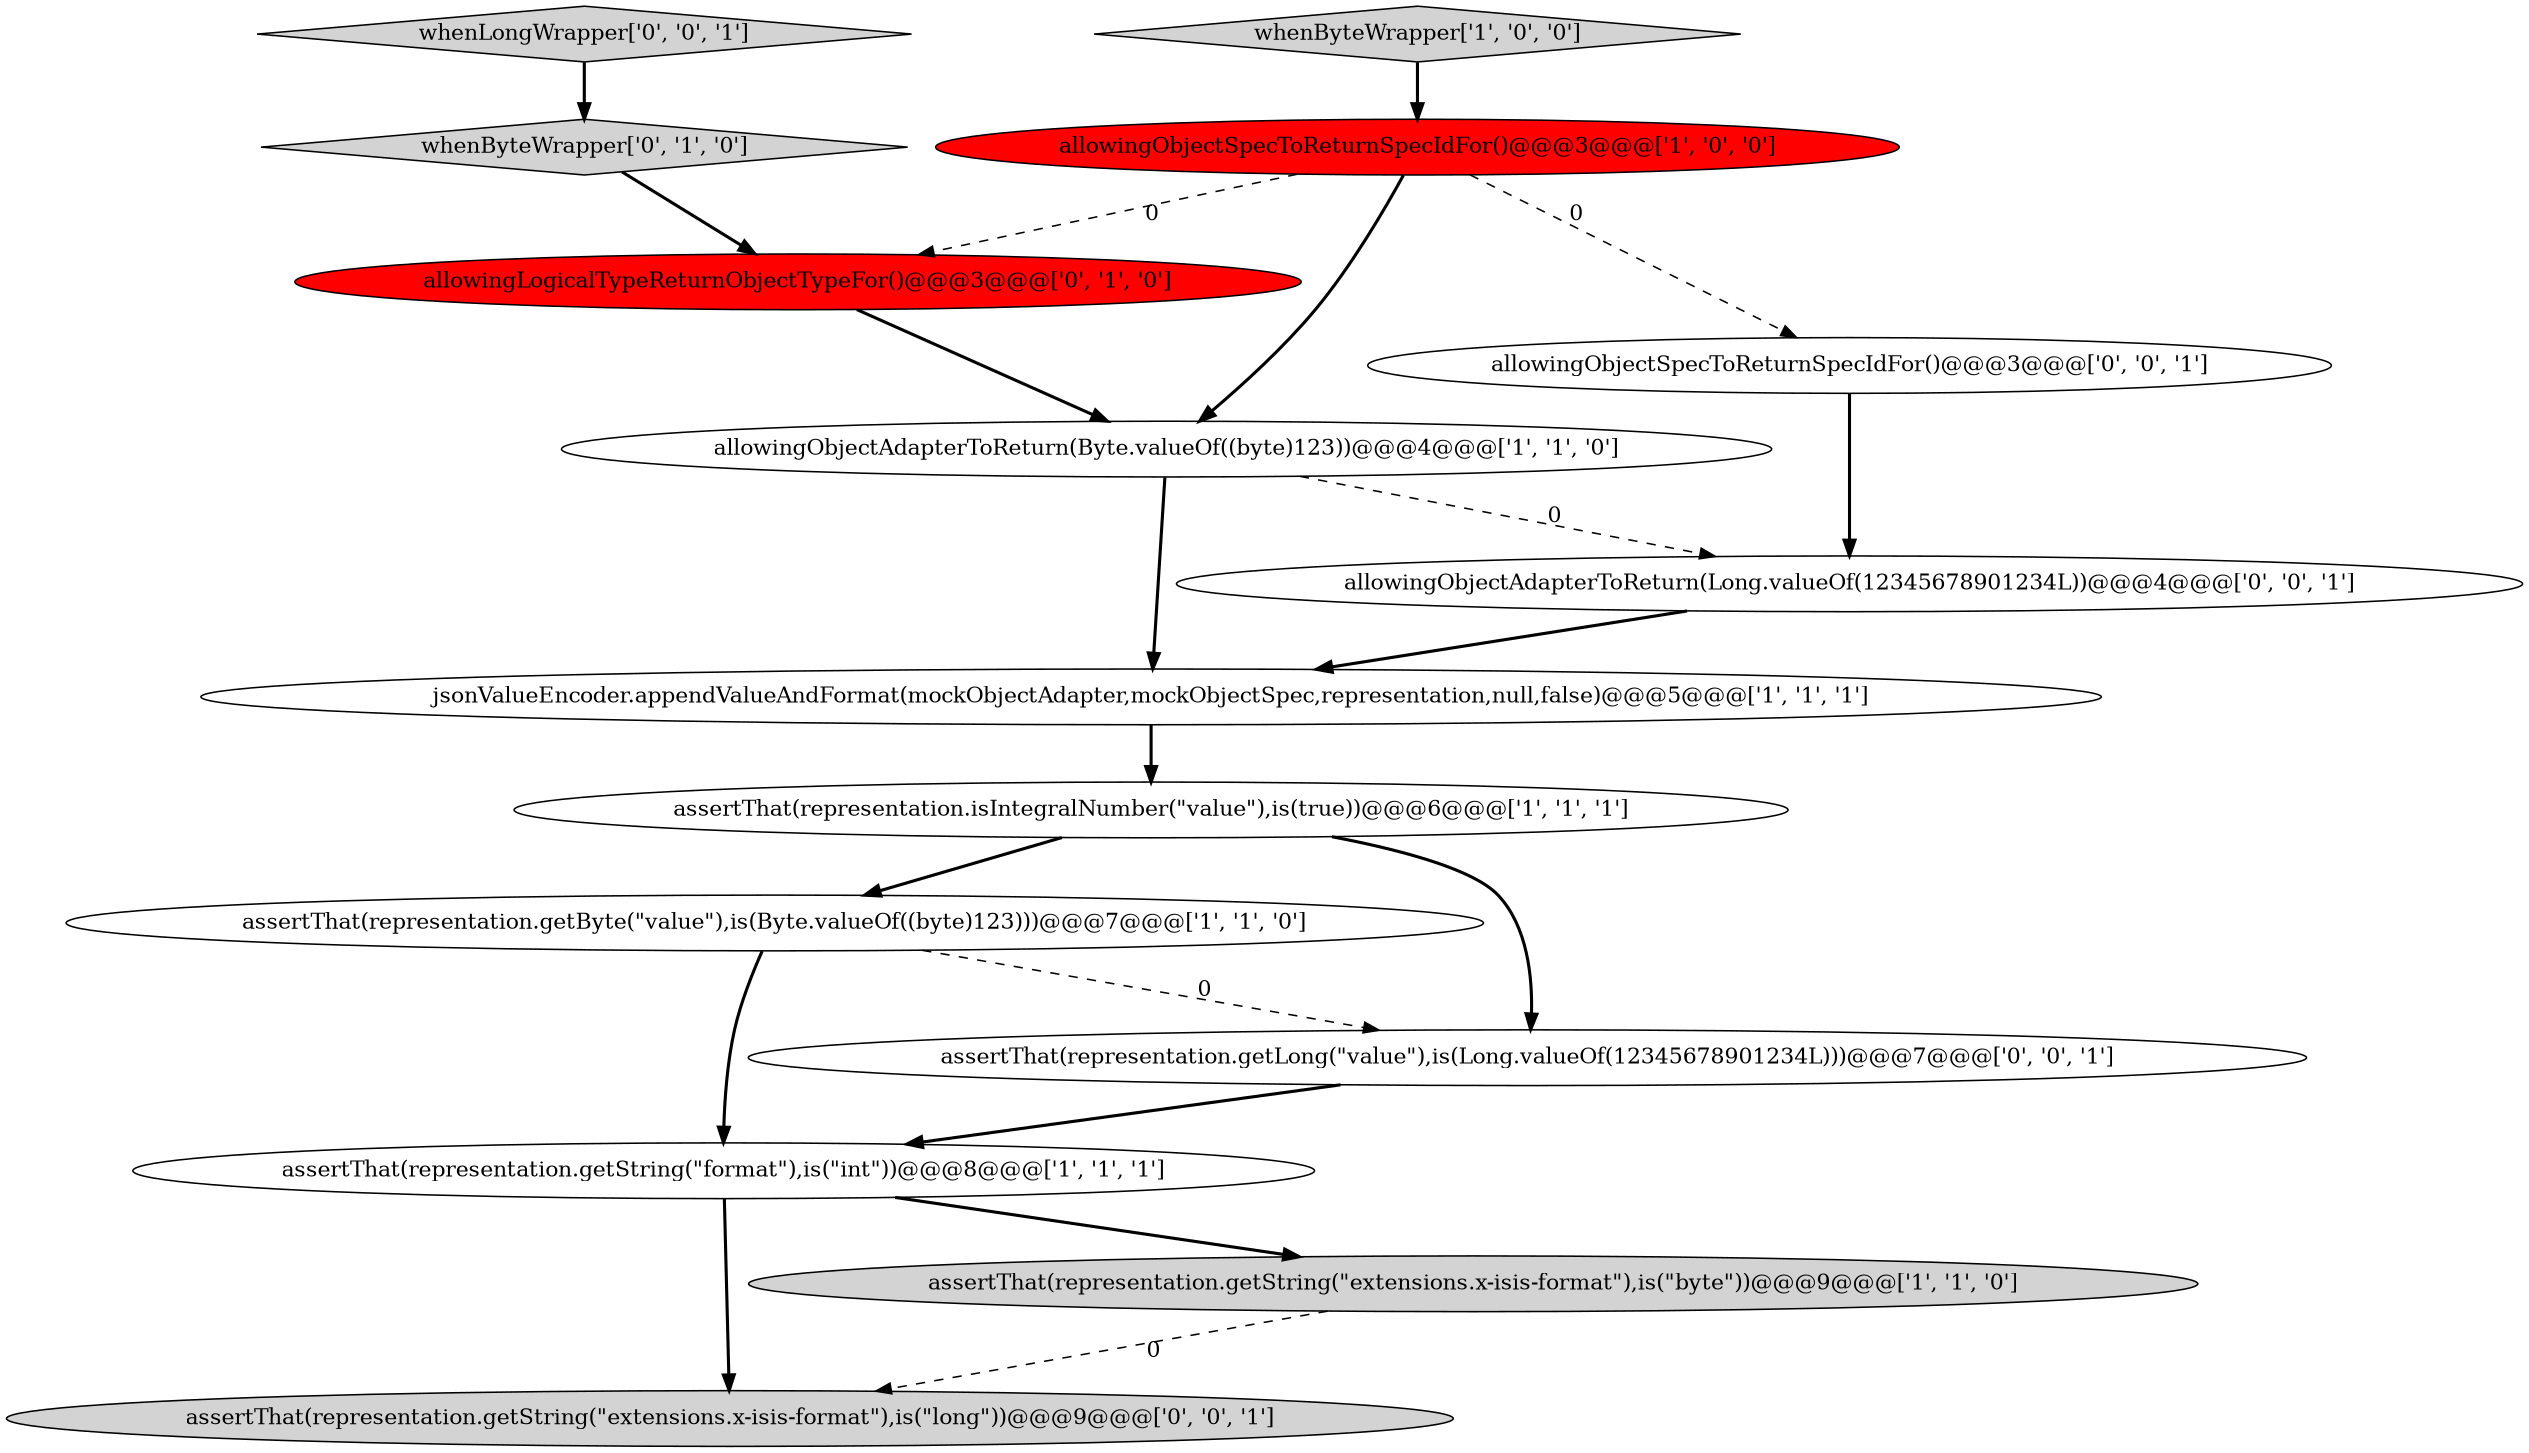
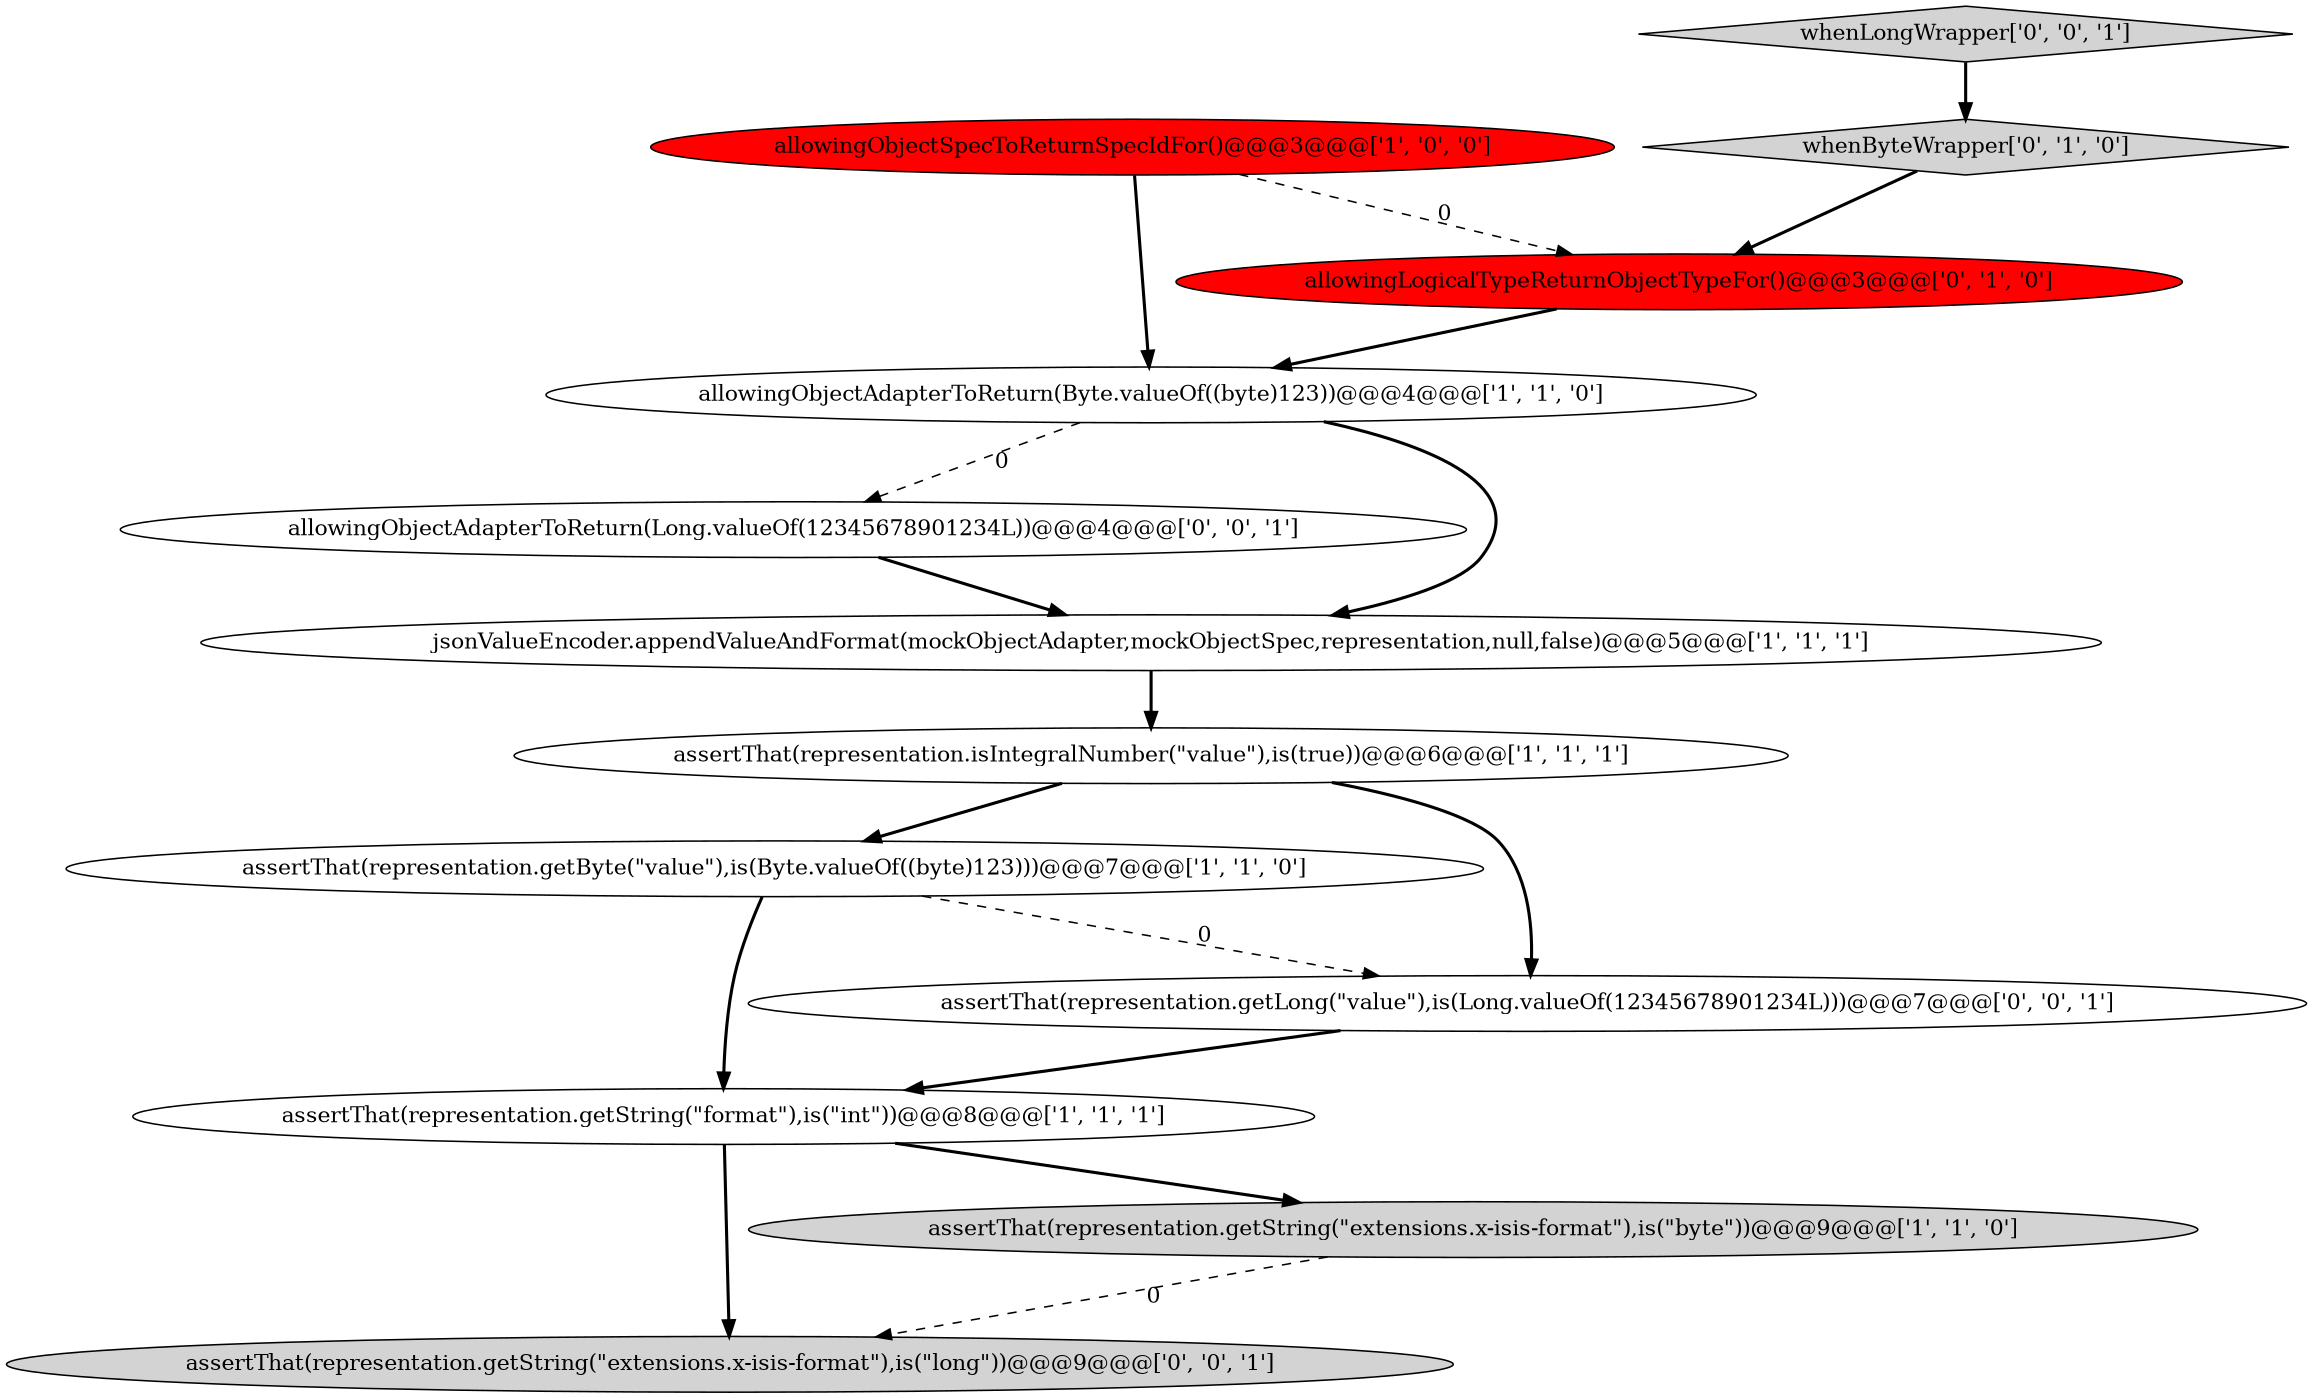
  digraph {
    node [fillcolor=white shape=ellipse style=filled]
    edge [style=bold]
    n1 [label="assertThat(representation.isIntegralNumber(\"value\"),is(true))@@@6@@@['1', '1', '1']"]
    n2 [label="assertThat(representation.getByte(\"value\"),is(Byte.valueOf((byte)123)))@@@7@@@['1', '1', '0']"]
    n3 [label="assertThat(representation.getLong(\"value\"),is(Long.valueOf(12345678901234L)))@@@7@@@['0', '0', '1']"]
    n4 [label="assertThat(representation.getString(\"format\"),is(\"int\"))@@@8@@@['1', '1', '1']"]
    n5 [label="allowingObjectAdapterToReturn(Long.valueOf(12345678901234L))@@@4@@@['0', '0', '1']"]
    n6 [label="jsonValueEncoder.appendValueAndFormat(mockObjectAdapter,mockObjectSpec,representation,null,false)@@@5@@@['1', '1', '1']"]
    n7 [label="allowingObjectAdapterToReturn(Byte.valueOf((byte)123))@@@4@@@['1', '1', '0']"]
    n8 [fillcolor=lightgray label="assertThat(representation.getString(\"extensions.x-isis-format\"),is(\"long\"))@@@9@@@['0', '0', '1']"]
-   n9 [label="allowingObjectSpecToReturnSpecIdFor()@@@3@@@['0', '0', '1']"]
    n10 [fillcolor=lightgray label="assertThat(representation.getString(\"extensions.x-isis-format\"),is(\"byte\"))@@@9@@@['1', '1', '0']"]
-   n11 [fillcolor=lightgray label="whenByteWrapper['1', '0', '0']" shape=diamond]
    n12 [fillcolor=red label="allowingObjectSpecToReturnSpecIdFor()@@@3@@@['1', '0', '0']"]
    n13 [fillcolor=red label="allowingLogicalTypeReturnObjectTypeFor()@@@3@@@['0', '1', '0']"]
    n14 [fillcolor=lightgray label="whenByteWrapper['0', '1', '0']" shape=diamond]
    n15 [fillcolor=lightgray label="whenLongWrapper['0', '0', '1']" shape=diamond]
    n1 -> n2
    n1 -> n3
    n2 -> n3 [label=0 style=dashed]
    n2 -> n4
    n3 -> n4
    n4 -> n8
    n4 -> n10
    n5 -> n6
    n6 -> n1
    n7 -> n5 [label=0 style=dashed]
    n7 -> n6
-   n9 -> n5
    n10 -> n8 [label=0 style=dashed]
-   n11 -> n12
    n12 -> n7
-   n12 -> n9 [label=0 style=dashed]
    n12 -> n13 [label=0 style=dashed]
    n13 -> n7
    n14 -> n13
    n15 -> n14
  }
